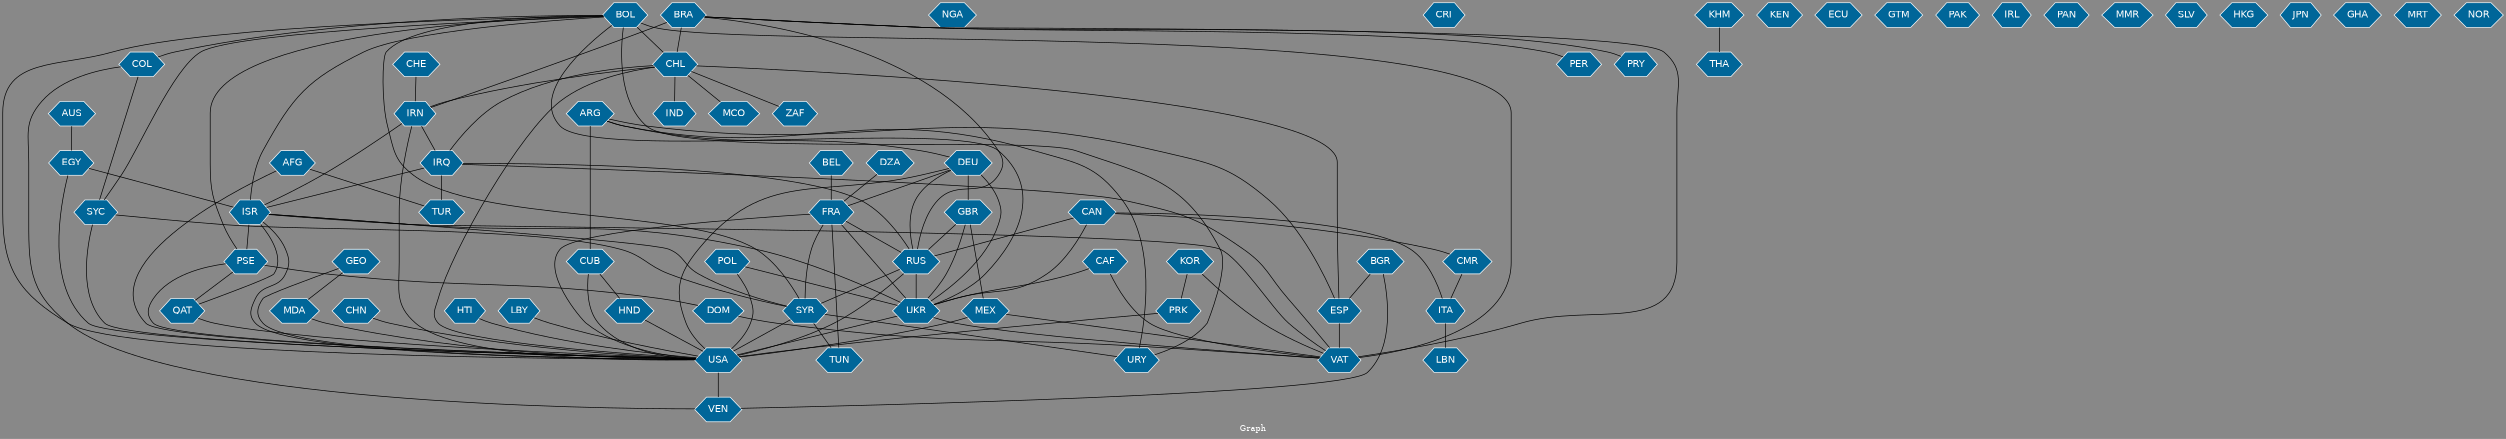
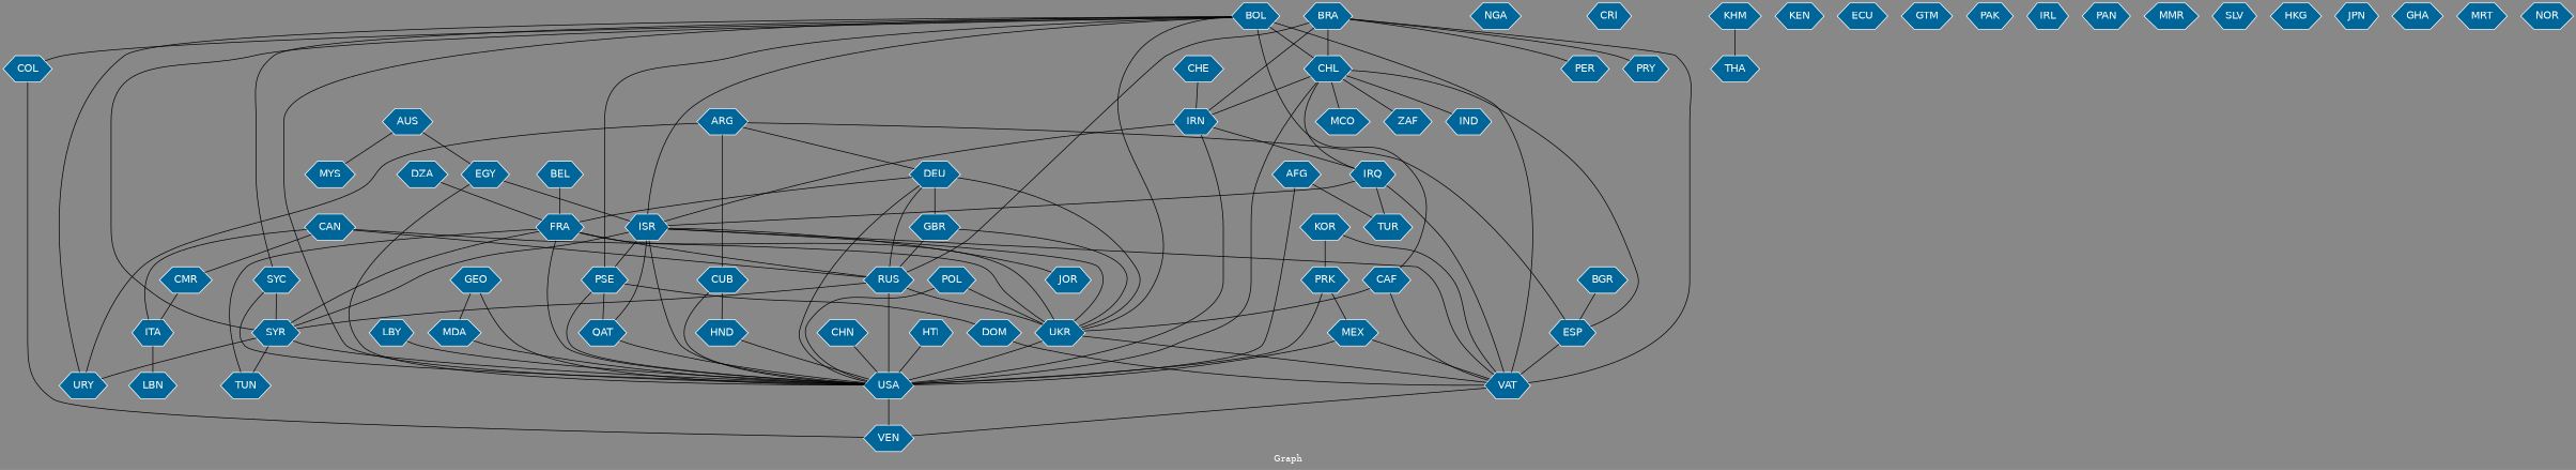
  graph {
    bgcolor="#888888"
    fontcolor=white
    fontsize=12
    label="Graph"
    node [color=white fillcolor="#006699" fontcolor=white fontname=Helvetica shape=hexagon style=filled]
    edge [arrowhead=open color=black fontcolor=white fontname=Courier fontsize=12 weight=1]
    n1 [label=ISR]
    n2 [label=UKR]
    n3 [label=USA]
    n4 [label=VAT]
    n5 [label=PSE]
    n6 [label=SYR]
+   n7 [label=JOR]
    n8 [label=QAT]
    n9 [label=VEN]
    n10 [label=DOM]
    n11 [label=URY]
    n12 [label=TUN]
    n13 [label=EGY]
    n14 [label=RUS]
    n15 [label=MEX]
    n16 [label=ESP]
    n17 [label=NGA]
    n18 [label=ZAF]
    n19 [label=CHL]
    n20 [label=IRQ]
    n21 [label=IRN]
    n22 [label=IND]
    n23 [label=MCO]
    n24 [label=TUR]
    n25 [label=PER]
    n26 [label=DEU]
    n27 [label=FRA]
    n28 [label=GBR]
+   n29 [label=MYS]
    n30 [label=ITA]
    n31 [label=LBN]
    n32 [label=BOL]
    n33 [label=COL]
    n34 [label=SYC]
    n35 [label=CAF]
    n36 [label=BRA]
    n37 [label=PRY]
    n38 [label=AUS]
    n39 [label=CRI]
    n40 [label=ARG]
    n41 [label=CUB]
    n42 [label=HND]
    n43 [label=KOR]
    n44 [label=PRK]
    n45 [label=BGR]
    n46 [label=AFG]
    n47 [label=CHN]
    n48 [label=DZA]
    n49 [label=THA]
    n50 [label=MDA]
    n51 [label=GEO]
    n52 [label=KEN]
    n53 [label=CAN]
    n54 [label=CMR]
    n55 [label=ECU]
    n56 [label=BEL]
    n57 [label=GTM]
    n58 [label=PAK]
    n59 [label=KHM]
    n60 [label=HTI]
    n61 [label=IRL]
    n62 [label=PAN]
    n63 [label=LBY]
    n64 [label=MMR]
    n65 [label=SLV]
    n66 [label=HKG]
    n67 [label=JPN]
    n68 [label=GHA]
    n69 [label=CHE]
    n70 [label=MRT]
    n71 [label=POL]
    n72 [label=NOR]
    n1 -- n2
    n1 -- n3
    n1 -- n4 [weight=2]
    n1 -- n5 [weight=12]
    n1 -- n6
+   n1 -- n7
    n1 -- n8
    n2 -- n3 [weight=13]
    n2 -- n4
    n3 -- n9 [weight=2]
-   n45 -- n9
+   n4 -- n9
    n5 -- n3
    n5 -- n8
    n5 -- n10 [weight=2]
    n6 -- n3 [weight=2]
    n6 -- n11
    n6 -- n12
    n8 -- n3 [weight=2]
    n10 -- n4
    n13 -- n1
    n13 -- n3 [weight=2]
    n14 -- n2 [weight=43]
    n14 -- n3 [weight=14]
    n14 -- n6
    n15 -- n3
    n15 -- n4
    n16 -- n4 [weight=4]
    n19 -- n3 [weight=2]
    n19 -- n16
    n19 -- n18 [weight=5]
    n19 -- n20
    n19 -- n21 [weight=2]
    n19 -- n22
    n19 -- n23
    n20 -- n1
    n20 -- n4
-   n20 -- n14
    n20 -- n24 [weight=4]
    n21 -- n1
    n21 -- n3 [weight=6]
    n21 -- n20 [weight=3]
    n26 -- n2 [weight=5]
    n26 -- n3 [weight=2]
    n26 -- n14 [weight=2]
    n26 -- n27
    n26 -- n28 [weight=2]
    n27 -- n2 [weight=3]
    n27 -- n3
    n27 -- n6
    n27 -- n12
    n27 -- n14 [weight=3]
    n28 -- n2
    n28 -- n14
-   n28 -- n15
+   n44 -- n15
    n30 -- n31
    n32 -- n1 [weight=2]
    n32 -- n2
    n32 -- n3
    n32 -- n4 [weight=4]
    n32 -- n5 [weight=2]
    n32 -- n6
    n32 -- n11
    n32 -- n19 [weight=8]
    n32 -- n33 [weight=3]
    n32 -- n34
+   n32 -- n35
    n33 -- n9
-   n33 -- n34
    n34 -- n3
    n34 -- n6
    n35 -- n2
    n35 -- n4
    n36 -- n4
    n36 -- n14
    n36 -- n19 [weight=5]
    n36 -- n21
    n36 -- n25
    n36 -- n37
    n38 -- n13
+   n38 -- n29
    n40 -- n11 [weight=2]
    n40 -- n16
    n40 -- n26
    n40 -- n41
    n41 -- n3 [weight=4]
    n41 -- n42
    n42 -- n3
    n43 -- n4
    n43 -- n44 [weight=3]
    n44 -- n3
    n45 -- n16 [weight=2]
    n46 -- n3 [weight=3]
    n46 -- n24
    n47 -- n3
    n48 -- n27
    n50 -- n3
    n51 -- n3
    n51 -- n50
    n53 -- n2
    n53 -- n14
    n53 -- n30
    n53 -- n54
    n54 -- n30
    n56 -- n27 [weight=2]
    n59 -- n49
    n60 -- n3
    n63 -- n3
    n69 -- n21
    n71 -- n2
    n71 -- n3
  }
